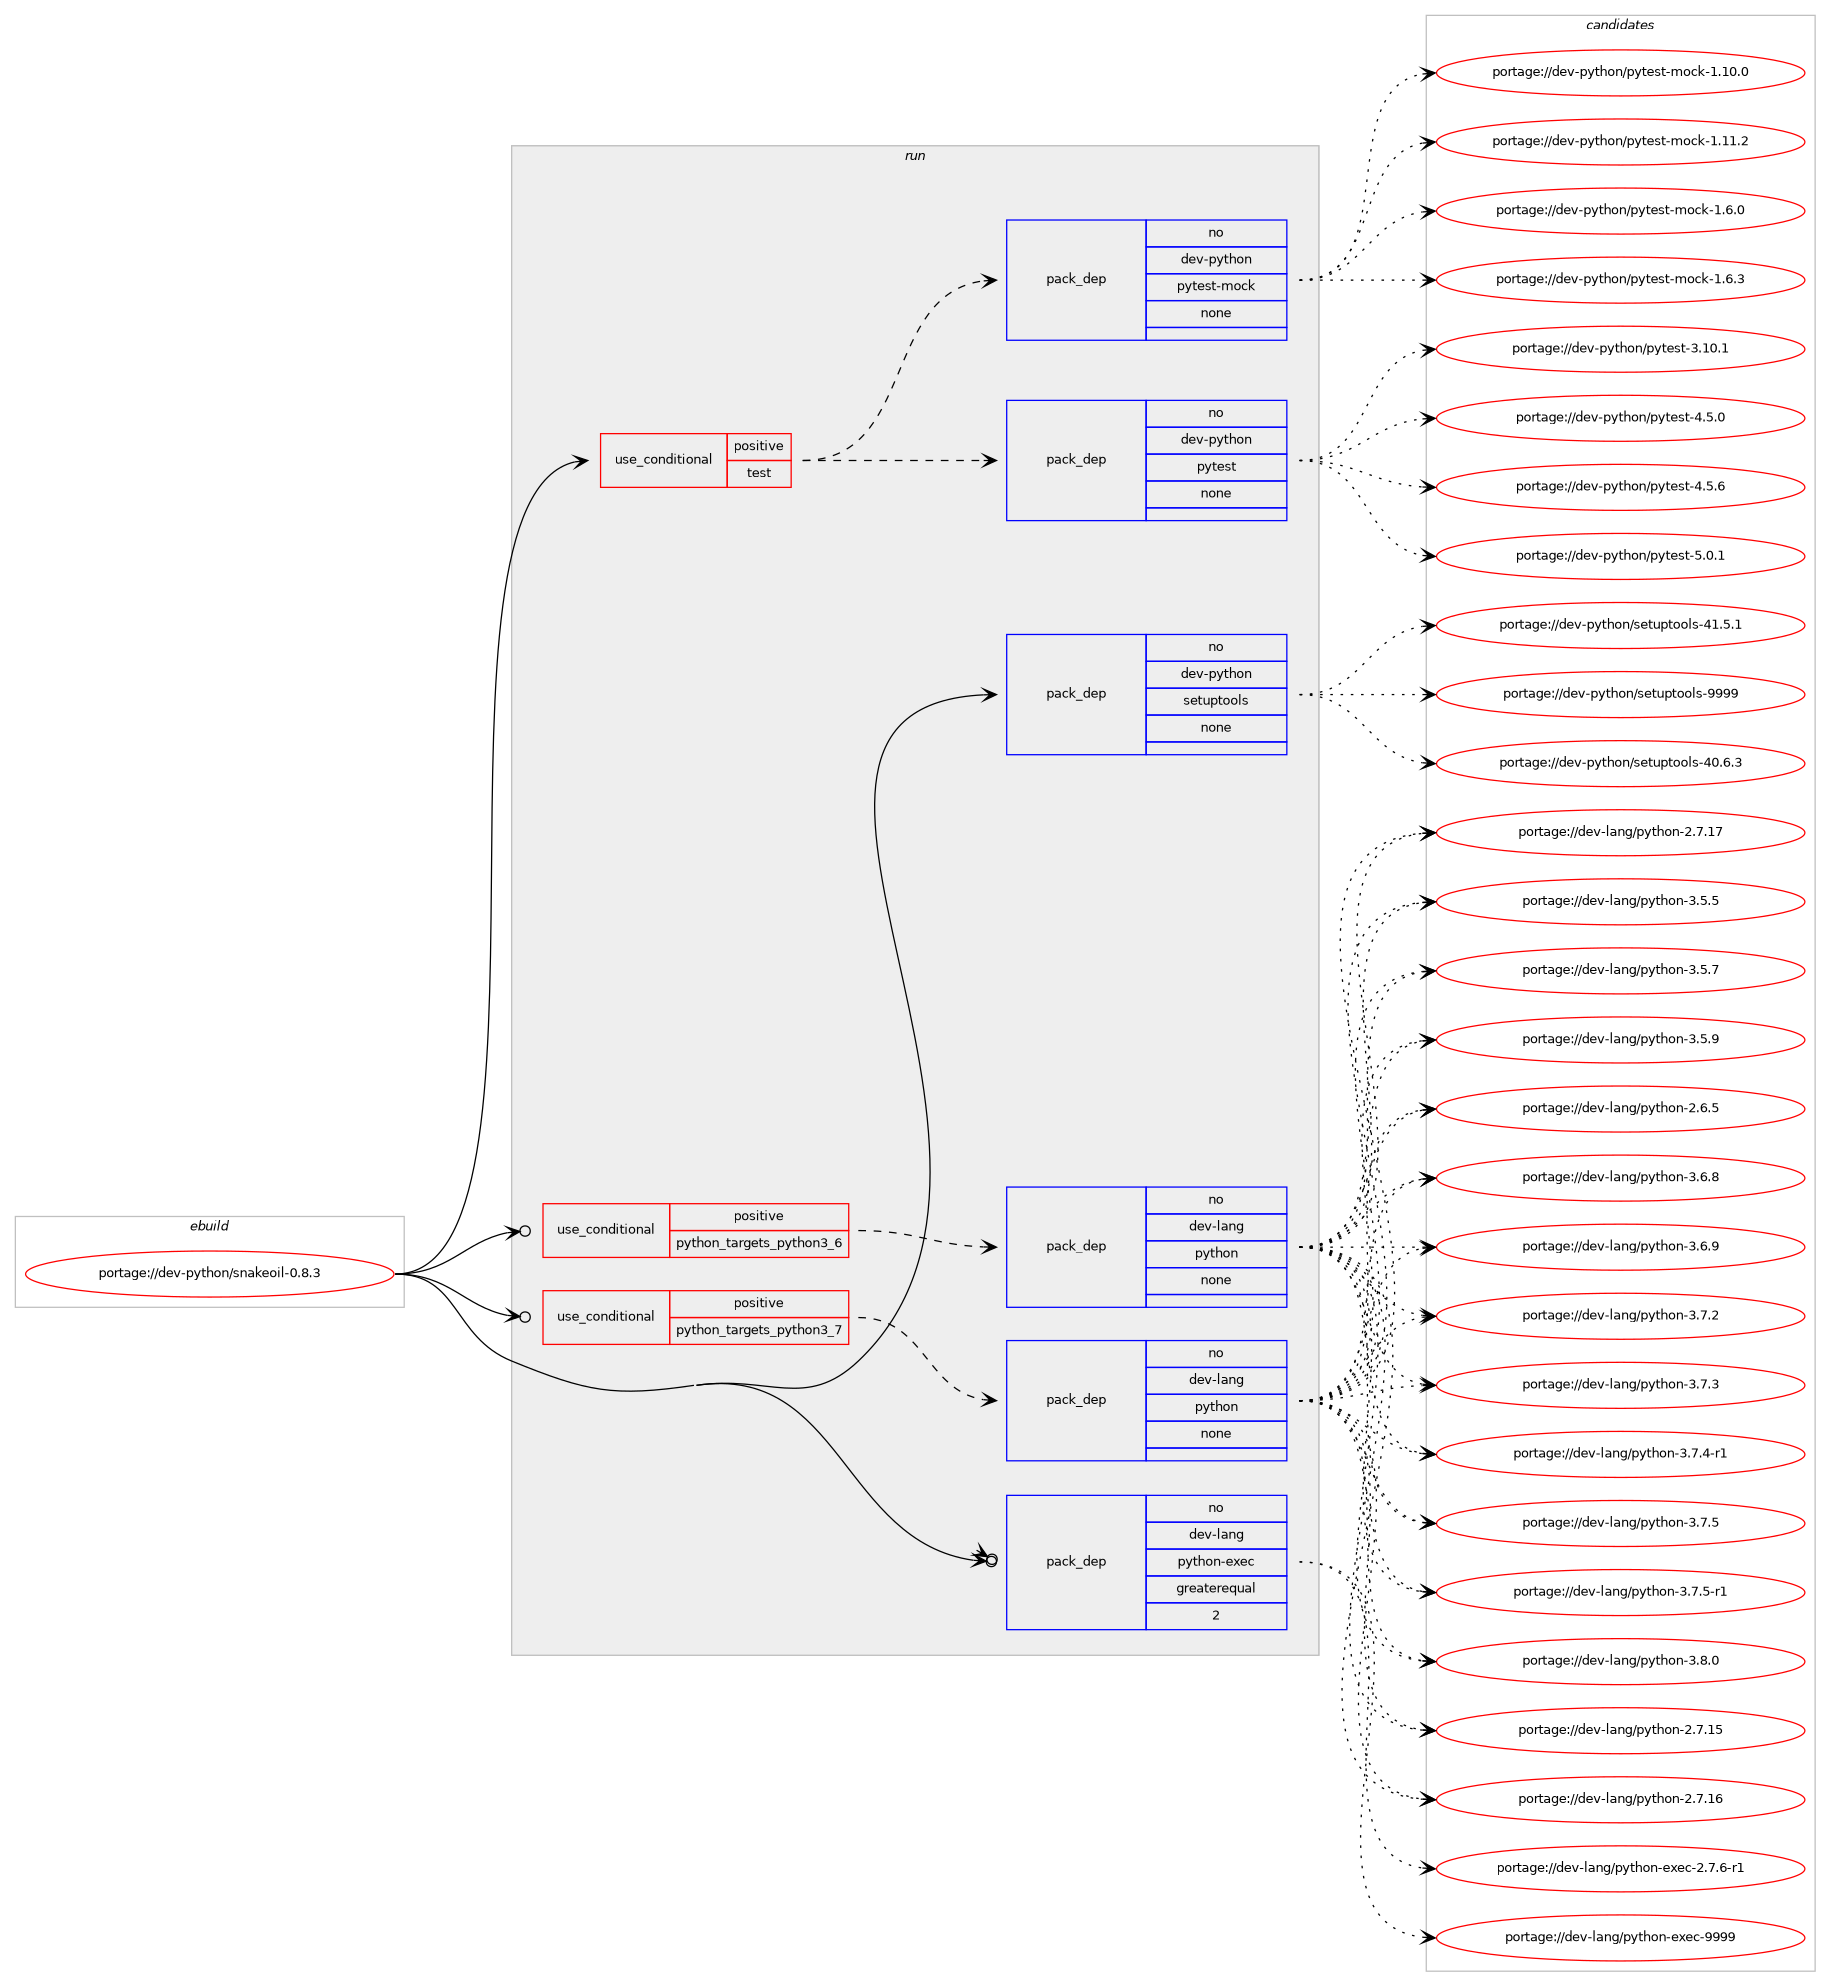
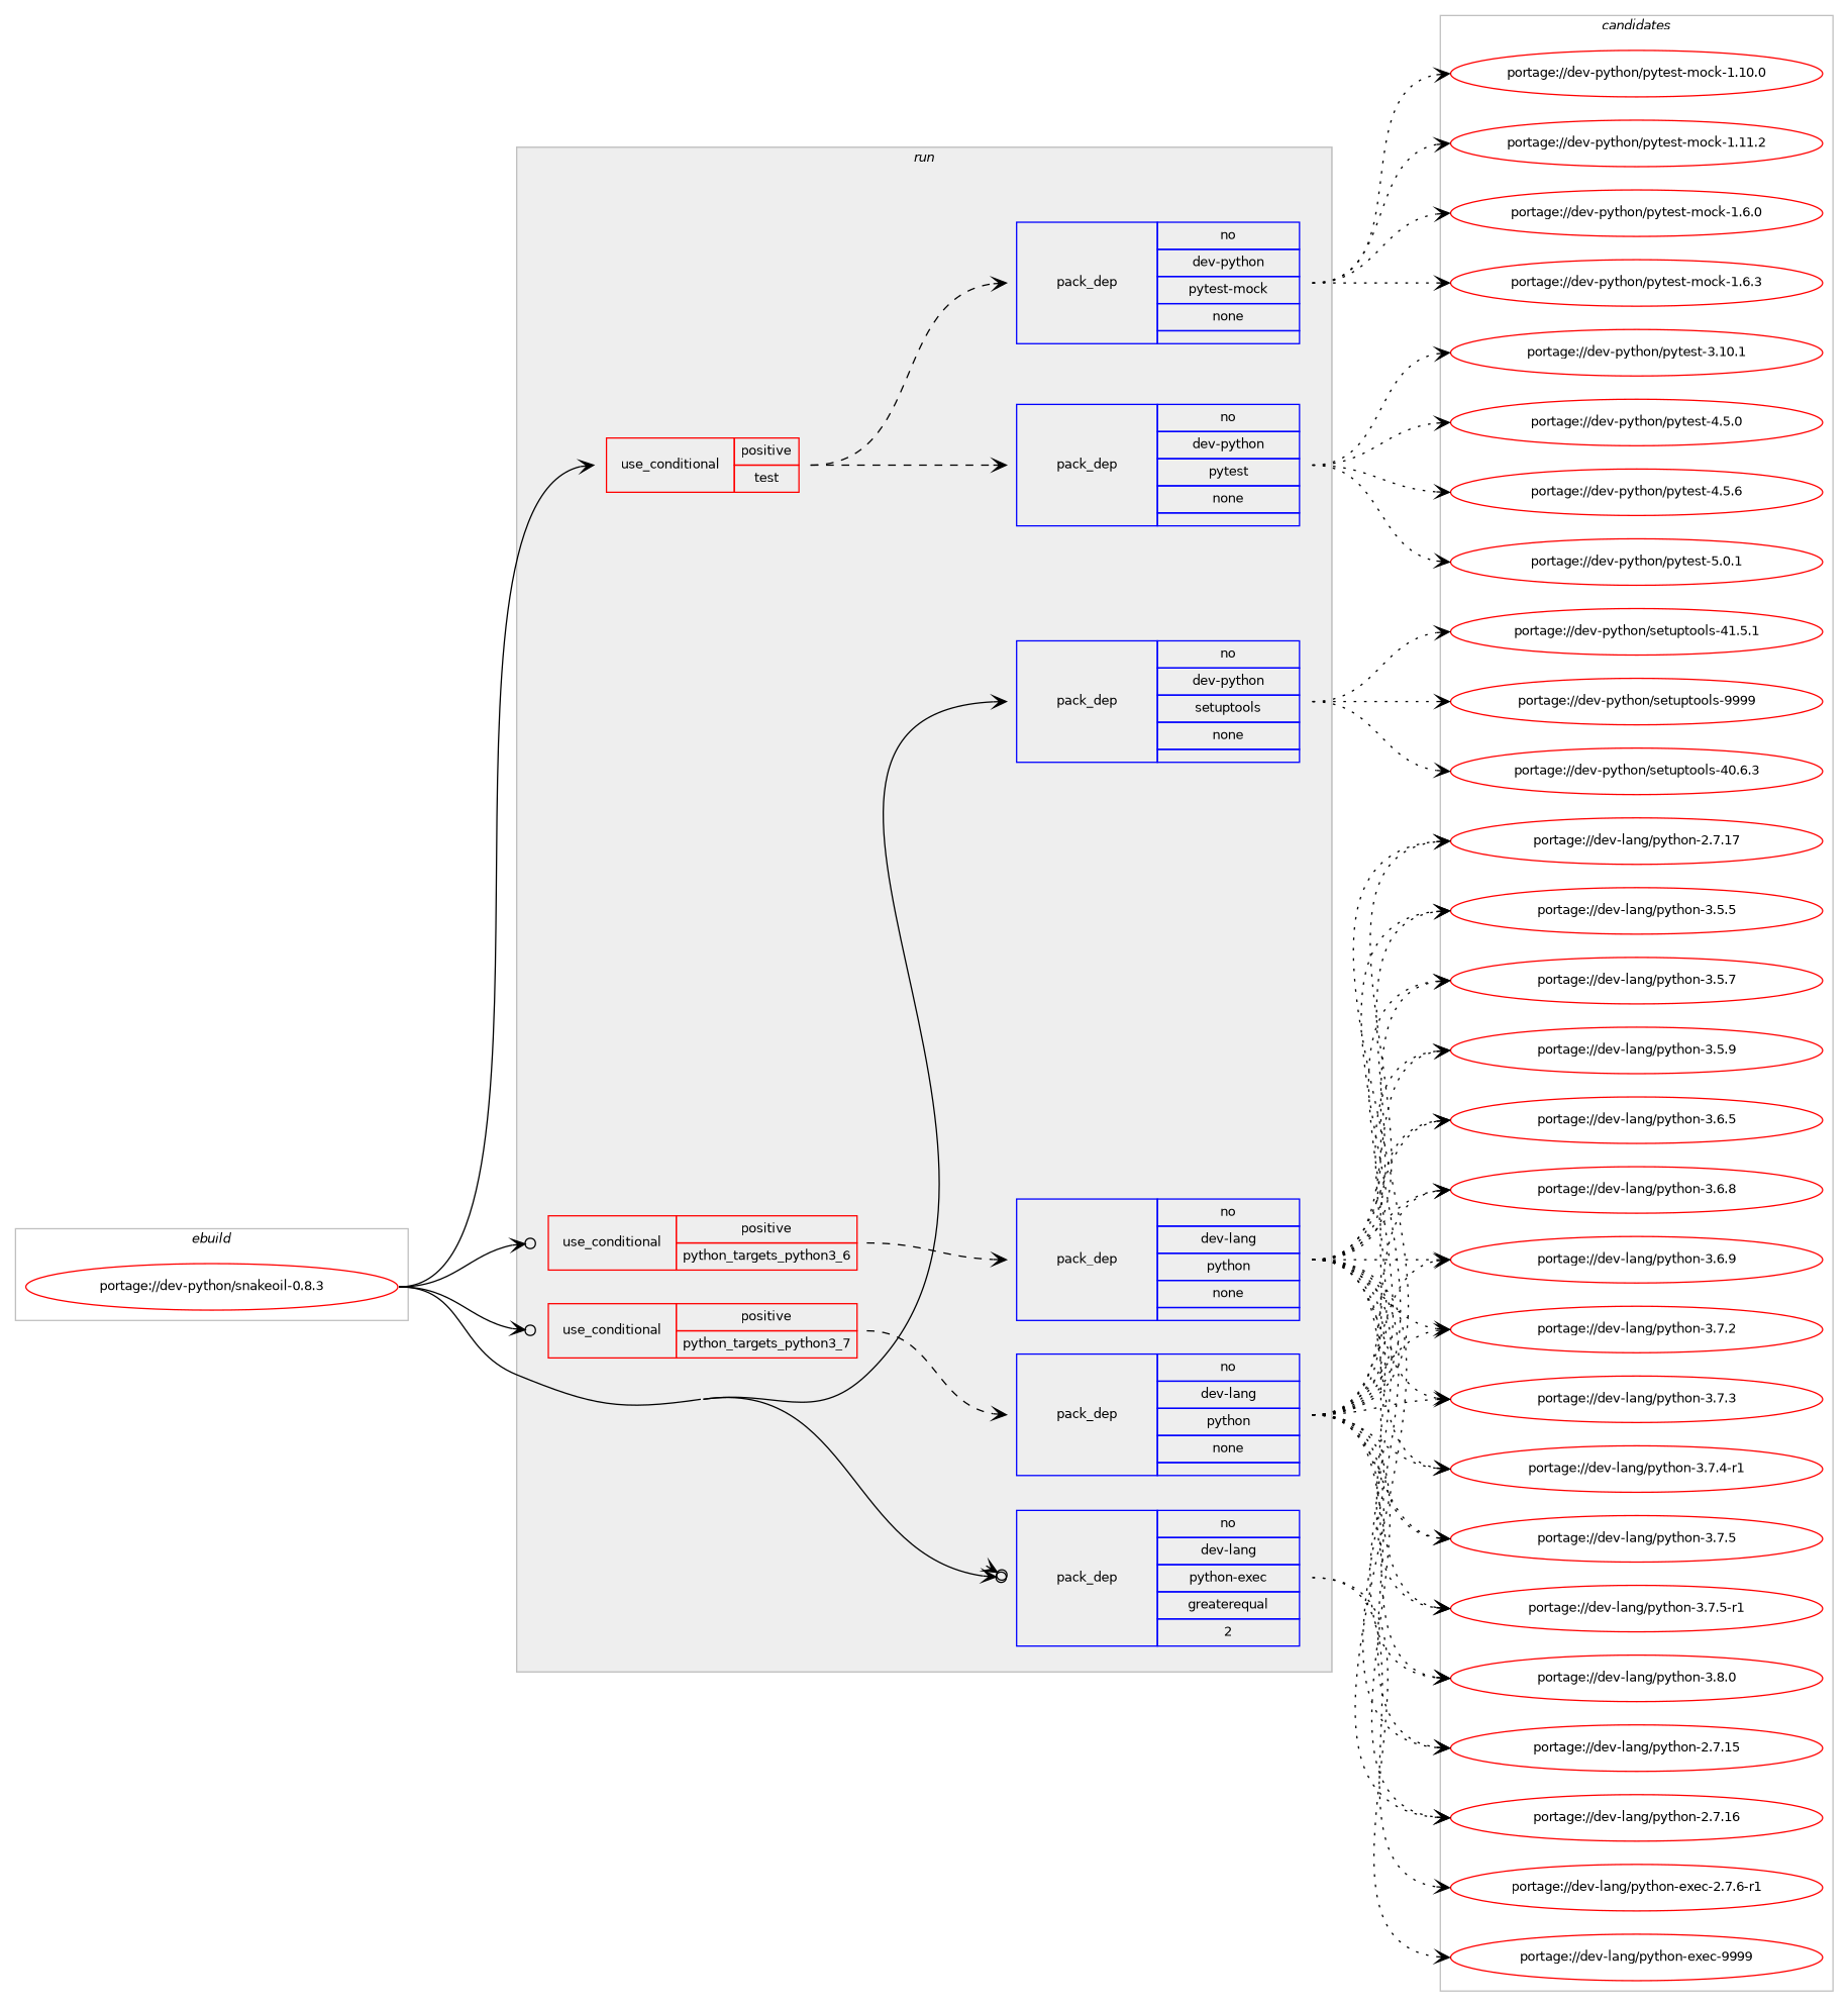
  digraph {
    compound=true
    concentrate=true
    fontname=Helvetica
    fontsize=10
    newrank=true
    rankdir=LR
    ranksep=1.5
    node [color=red fontname=Helvetica fontsize=10]
    edge [arrowhead=vee headport=w style=dotted tailport=e weight=100]
    n1 [label="portage://dev-python/snakeoil-0.8.3" width=4]
    n2 [color=blue label=<<TABLE BORDER="0" CELLBORDER="1" CELLSPACING="0" CELLPADDING="4" WIDTH="220"><TR><TD ROWSPAN="6" CELLPADDING="30">pack_dep</TD></TR><TR><TD WIDTH="110">no</TD></TR><TR><TD>dev-python</TD></TR><TR><TD>pytest</TD></TR><TR><TD>none</TD></TR><TR><TD></TD></TR></TABLE>> shape=none]
    n3 [color=blue label=<<TABLE BORDER="0" CELLBORDER="1" CELLSPACING="0" CELLPADDING="4" WIDTH="220"><TR><TD ROWSPAN="6" CELLPADDING="30">pack_dep</TD></TR><TR><TD WIDTH="110">no</TD></TR><TR><TD>dev-python</TD></TR><TR><TD>pytest-mock</TD></TR><TR><TD>none</TD></TR><TR><TD></TD></TR></TABLE>> shape=none]
    n4 [label=<<TABLE BORDER="0" CELLBORDER="1" CELLSPACING="0" CELLPADDING="4"><TR><TD ROWSPAN="3" CELLPADDING="10">use_conditional</TD></TR><TR><TD>positive</TD></TR><TR><TD>test</TD></TR></TABLE>> shape=none]
    n5 [color=blue label=<<TABLE BORDER="0" CELLBORDER="1" CELLSPACING="0" CELLPADDING="4" WIDTH="220"><TR><TD ROWSPAN="6" CELLPADDING="30">pack_dep</TD></TR><TR><TD WIDTH="110">no</TD></TR><TR><TD>dev-python</TD></TR><TR><TD>setuptools</TD></TR><TR><TD>none</TD></TR><TR><TD></TD></TR></TABLE>> shape=none]
    n6 [color=blue label=<<TABLE BORDER="0" CELLBORDER="1" CELLSPACING="0" CELLPADDING="4" WIDTH="220"><TR><TD ROWSPAN="6" CELLPADDING="30">pack_dep</TD></TR><TR><TD WIDTH="110">no</TD></TR><TR><TD>dev-lang</TD></TR><TR><TD>python</TD></TR><TR><TD>none</TD></TR><TR><TD></TD></TR></TABLE>> shape=none]
    n7 [label=<<TABLE BORDER="0" CELLBORDER="1" CELLSPACING="0" CELLPADDING="4"><TR><TD ROWSPAN="3" CELLPADDING="10">use_conditional</TD></TR><TR><TD>positive</TD></TR><TR><TD>python_targets_python3_6</TD></TR></TABLE>> shape=none]
    n8 [color=blue label=<<TABLE BORDER="0" CELLBORDER="1" CELLSPACING="0" CELLPADDING="4" WIDTH="220"><TR><TD ROWSPAN="6" CELLPADDING="30">pack_dep</TD></TR><TR><TD WIDTH="110">no</TD></TR><TR><TD>dev-lang</TD></TR><TR><TD>python</TD></TR><TR><TD>none</TD></TR><TR><TD></TD></TR></TABLE>> shape=none]
    n9 [label=<<TABLE BORDER="0" CELLBORDER="1" CELLSPACING="0" CELLPADDING="4"><TR><TD ROWSPAN="3" CELLPADDING="10">use_conditional</TD></TR><TR><TD>positive</TD></TR><TR><TD>python_targets_python3_7</TD></TR></TABLE>> shape=none]
    n10 [color=blue label=<<TABLE BORDER="0" CELLBORDER="1" CELLSPACING="0" CELLPADDING="4" WIDTH="220"><TR><TD ROWSPAN="6" CELLPADDING="30">pack_dep</TD></TR><TR><TD WIDTH="110">no</TD></TR><TR><TD>dev-lang</TD></TR><TR><TD>python-exec</TD></TR><TR><TD>greaterequal</TD></TR><TR><TD>2</TD></TR></TABLE>> shape=none]
    n11 [label="portage://dev-python/pytest-3.10.1" width=4]
    n12 [label="portage://dev-python/pytest-4.5.0" width=4]
    n13 [label="portage://dev-python/pytest-4.5.6" width=4]
    n14 [label="portage://dev-python/pytest-5.0.1" width=4]
    n15 [label="portage://dev-python/pytest-mock-1.10.0" width=4]
    n16 [label="portage://dev-python/pytest-mock-1.11.2" width=4]
    n17 [label="portage://dev-python/pytest-mock-1.6.0" width=4]
    n18 [label="portage://dev-python/pytest-mock-1.6.3" width=4]
    n19 [label="portage://dev-python/setuptools-40.6.3" width=4]
    n20 [label="portage://dev-python/setuptools-41.5.1" width=4]
    n21 [label="portage://dev-python/setuptools-9999" width=4]
    n22 [label="portage://dev-lang/python-2.7.15" width=4]
    n23 [label="portage://dev-lang/python-2.7.16" width=4]
    n24 [label="portage://dev-lang/python-2.7.17" width=4]
    n25 [label="portage://dev-lang/python-3.5.5" width=4]
    n26 [label="portage://dev-lang/python-3.5.7" width=4]
    n27 [label="portage://dev-lang/python-3.5.9" width=4]
-   n28 [label="portage://dev-lang/python-2.6.5" width=4]
+   n28 [label="portage://dev-lang/python-3.6.5" width=4]
    n29 [label="portage://dev-lang/python-3.6.8" width=4]
    n30 [label="portage://dev-lang/python-3.6.9" width=4]
    n31 [label="portage://dev-lang/python-3.7.2" width=4]
    n32 [label="portage://dev-lang/python-3.7.3" width=4]
    n33 [label="portage://dev-lang/python-3.7.4-r1" width=4]
    n34 [label="portage://dev-lang/python-3.7.5" width=4]
    n35 [label="portage://dev-lang/python-3.7.5-r1" width=4]
    n36 [label="portage://dev-lang/python-3.8.0" width=4]
    n37 [label="portage://dev-lang/python-exec-2.7.6-r1" width=4]
    n38 [label="portage://dev-lang/python-exec-9999" width=4]
    subgraph cluster_1 {
      color=gray
      label=<<i>ebuild</i>>
      rank=same
      n1
    }
    subgraph cluster_2 {
      color=gray
      label=<<i>dependencies</i>>
      subgraph cluster_3 {
        color=gray
        fillcolor="#eeeeee"
        label=<<i>compile</i>>
        style=filled
        subgraph sub_4 {
          color=gray
          fillcolor="#eeeeee"
          label=<<i>compile</i>>
          style=filled
          n4
          subgraph sub_5 {
            color=gray
            fillcolor="#eeeeee"
            label=<<i>compile</i>>
            style=filled
            n2
          }
          subgraph sub_6 {
            color=gray
            fillcolor="#eeeeee"
            label=<<i>compile</i>>
            style=filled
            n3
          }
        }
        subgraph sub_7 {
          color=gray
          fillcolor="#eeeeee"
          label=<<i>compile</i>>
          style=filled
          n5
        }
      }
      subgraph cluster_8 {
        color=gray
        fillcolor="#eeeeee"
        label=<<i>compile and run</i>>
        style=filled
        subgraph sub_9 {
          color=gray
          fillcolor="#eeeeee"
          label=<<i>compile and run</i>>
          style=filled
          n7
          subgraph sub_10 {
            color=gray
            fillcolor="#eeeeee"
            label=<<i>compile and run</i>>
            style=filled
            n6
          }
        }
        subgraph sub_11 {
          color=gray
          fillcolor="#eeeeee"
          label=<<i>compile and run</i>>
          style=filled
          n9
          subgraph sub_12 {
            color=gray
            fillcolor="#eeeeee"
            label=<<i>compile and run</i>>
            style=filled
            n8
          }
        }
        subgraph sub_13 {
          color=gray
          fillcolor="#eeeeee"
          label=<<i>compile and run</i>>
          style=filled
          n10
        }
      }
      subgraph cluster_14 {
        color=gray
        fillcolor="#eeeeee"
        label=<<i>run</i>>
        style=filled
      }
    }
    subgraph cluster_15 {
      color=gray
      label=<<i>candidates</i>>
      rank=same
      subgraph sub_16 {
        color=black
        label=<<i>candidates</i>>
        nodesep=1
        rank=same
        n11
        n12
        n13
        n14
      }
      subgraph sub_17 {
        color=black
        label=<<i>candidates</i>>
        nodesep=1
        rank=same
        n15
        n16
        n17
        n18
      }
      subgraph sub_18 {
        color=black
        label=<<i>candidates</i>>
        nodesep=1
        rank=same
        n19
        n20
        n21
      }
      subgraph sub_19 {
        color=black
        label=<<i>candidates</i>>
        nodesep=1
        rank=same
        n22
        n23
        n24
        n25
        n26
        n27
        n28
        n29
        n30
        n31
        n32
        n33
        n34
        n35
        n36
      }
      subgraph sub_20 {
        color=black
        label=<<i>candidates</i>>
        nodesep=1
        rank=same
        n22
        n23
        n24
        n25
        n26
        n27
        n28
        n29
        n30
        n31
        n32
        n33
        n34
        n35
        n36
      }
      subgraph sub_21 {
        color=black
        label=<<i>candidates</i>>
        nodesep=1
        rank=same
        n37
        n38
      }
    }
    n1 -> n4 [style=solid weight=20]
    n1 -> n5 [style=solid weight=20]
    n1 -> n7 [arrowhead=odotvee style=solid weight=20]
    n1 -> n9 [arrowhead=odotvee style=solid weight=20]
    n1 -> n10 [arrowhead=odotvee style=solid weight=20]
    n2 -> n11
    n2 -> n12
    n2 -> n13
    n2 -> n14
    n3 -> n15
    n3 -> n16
    n3 -> n17
    n3 -> n18
    n4 -> n2 [style=dashed weight=20]
    n4 -> n3 [style=dashed weight=20]
    n5 -> n19
    n5 -> n20
    n5 -> n21
    n6 -> n22
    n6 -> n23
    n6 -> n24
    n6 -> n25
    n6 -> n26
    n6 -> n27
    n6 -> n28
    n6 -> n29
    n6 -> n30
    n6 -> n31
    n6 -> n32
    n6 -> n33
    n6 -> n34
    n6 -> n35
    n6 -> n36
    n7 -> n6 [style=dashed weight=20]
    n8 -> n22
    n8 -> n23
    n8 -> n24
    n8 -> n25
    n8 -> n26
    n8 -> n27
    n8 -> n28
    n8 -> n29
    n8 -> n30
    n8 -> n31
    n8 -> n32
    n8 -> n33
    n8 -> n34
    n8 -> n35
    n8 -> n36
    n9 -> n8 [style=dashed weight=20]
    n10 -> n37
    n10 -> n38
  }
